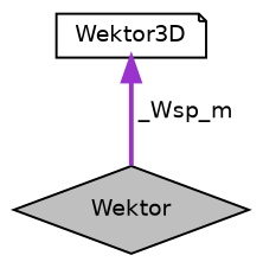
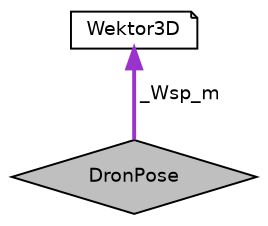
  digraph {
    node [color=black fontname=Helvetica fontsize=10 style=filled]
-   n1 [fillcolor=grey75 fontcolor=black height=0.2 label=Wektor shape=diamond width=0.4]
+   n1 [fillcolor=grey75 fontcolor=black height=0.2 label=DronPose shape=diamond width=0.4]
    n2 [fillcolor=white height=0.2 label=Wektor3D shape=note width=0.4]
    n2 -> n1 [color=darkorchid3 dir=back fontname=Helvetica fontsize=10 label=" _Wsp_m" labelfontname=Helvetica labelfontsize=10 style=bold]
  }
